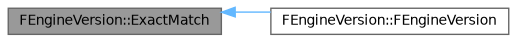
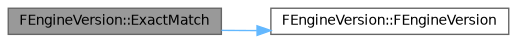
  digraph {
    rankdir=LR
    node [fontname=Helvetica fontsize=10 shape=box style=filled]
    n1 [color=gray40 fillcolor=grey60 fontcolor=black height=0.2 label="FEngineVersion::ExactMatch" width=0.4]
    n2 [color=grey40 fillcolor=white height=0.2 label="FEngineVersion::FEngineVersion" width=0.4]
-   n2 -> n1 [color=steelblue1 fontname=Helvetica fontsize=10 labelfontname=Helvetica labelfontsize=10 style=solid]
+   n1 -> n2 [color=steelblue1 fontname=Helvetica fontsize=10 labelfontname=Helvetica labelfontsize=10 style=solid]
  }
